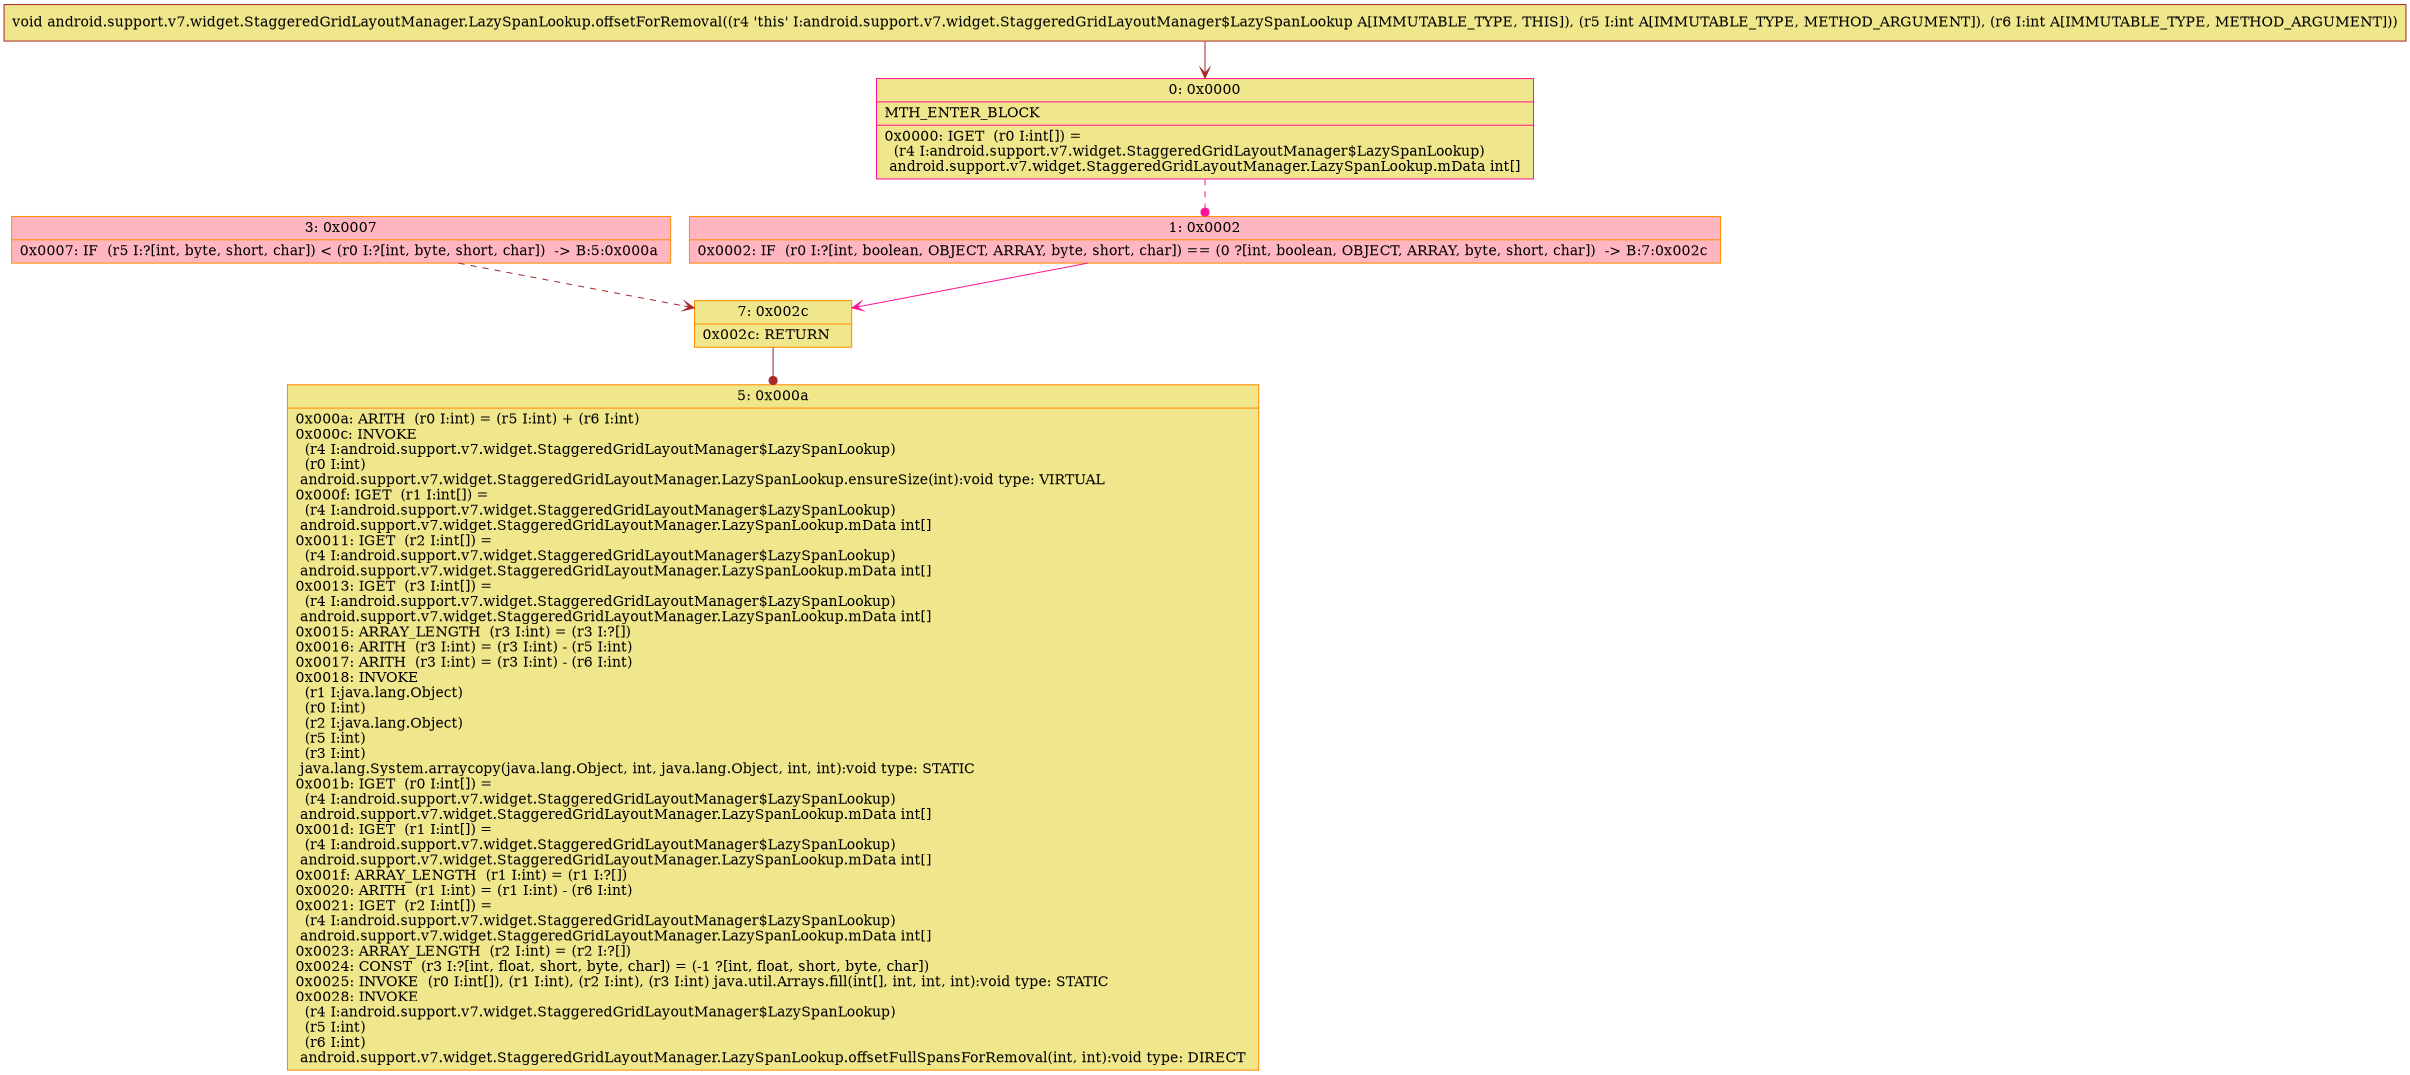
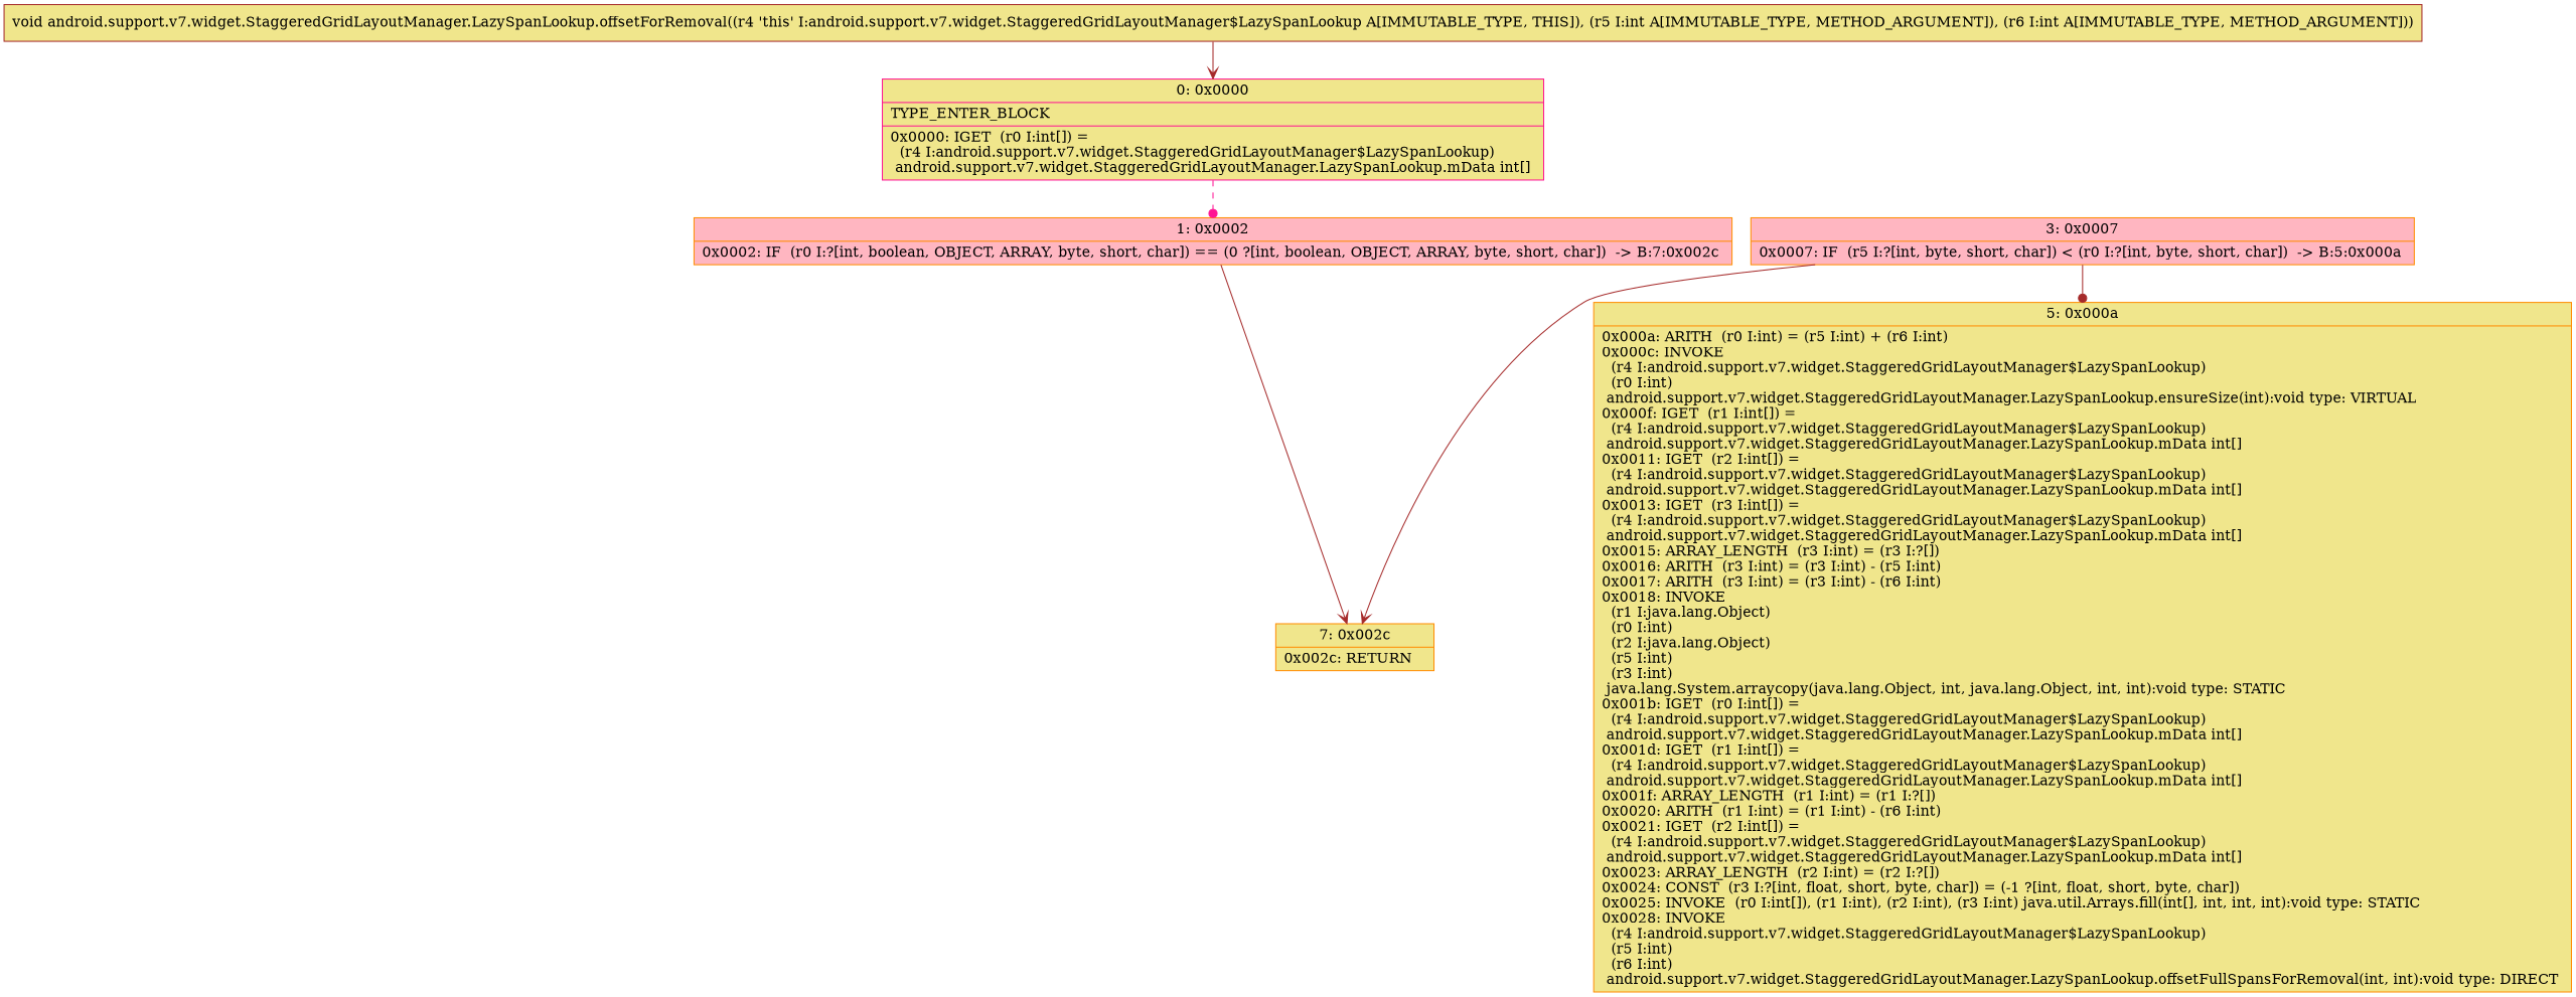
  digraph {
    node [color=darkorange fillcolor=khaki shape=record style=filled]
    edge [arrowhead=vee color=brown]
-   n1 [color=deeppink label="{0\:\ 0x0000|MTH_ENTER_BLOCK\l|0x0000: IGET  (r0 I:int[]) = \l  (r4 I:android.support.v7.widget.StaggeredGridLayoutManager$LazySpanLookup)\l android.support.v7.widget.StaggeredGridLayoutManager.LazySpanLookup.mData int[] \l}"]
+   n1 [color=deeppink label="{0\:\ 0x0000|TYPE_ENTER_BLOCK\l|0x0000: IGET  (r0 I:int[]) = \l  (r4 I:android.support.v7.widget.StaggeredGridLayoutManager$LazySpanLookup)\l android.support.v7.widget.StaggeredGridLayoutManager.LazySpanLookup.mData int[] \l}"]
    n2 [fillcolor=lightpink label="{1\:\ 0x0002|0x0002: IF  (r0 I:?[int, boolean, OBJECT, ARRAY, byte, short, char]) == (0 ?[int, boolean, OBJECT, ARRAY, byte, short, char])  \-\> B:7:0x002c \l}"]
    n3 [label="{7\:\ 0x002c|0x002c: RETURN   \l}"]
    n4 [fillcolor=lightpink label="{3\:\ 0x0007|0x0007: IF  (r5 I:?[int, byte, short, char]) \< (r0 I:?[int, byte, short, char])  \-\> B:5:0x000a \l}"]
    n5 [label="{5\:\ 0x000a|0x000a: ARITH  (r0 I:int) = (r5 I:int) + (r6 I:int) \l0x000c: INVOKE  \l  (r4 I:android.support.v7.widget.StaggeredGridLayoutManager$LazySpanLookup)\l  (r0 I:int)\l android.support.v7.widget.StaggeredGridLayoutManager.LazySpanLookup.ensureSize(int):void type: VIRTUAL \l0x000f: IGET  (r1 I:int[]) = \l  (r4 I:android.support.v7.widget.StaggeredGridLayoutManager$LazySpanLookup)\l android.support.v7.widget.StaggeredGridLayoutManager.LazySpanLookup.mData int[] \l0x0011: IGET  (r2 I:int[]) = \l  (r4 I:android.support.v7.widget.StaggeredGridLayoutManager$LazySpanLookup)\l android.support.v7.widget.StaggeredGridLayoutManager.LazySpanLookup.mData int[] \l0x0013: IGET  (r3 I:int[]) = \l  (r4 I:android.support.v7.widget.StaggeredGridLayoutManager$LazySpanLookup)\l android.support.v7.widget.StaggeredGridLayoutManager.LazySpanLookup.mData int[] \l0x0015: ARRAY_LENGTH  (r3 I:int) = (r3 I:?[]) \l0x0016: ARITH  (r3 I:int) = (r3 I:int) \- (r5 I:int) \l0x0017: ARITH  (r3 I:int) = (r3 I:int) \- (r6 I:int) \l0x0018: INVOKE  \l  (r1 I:java.lang.Object)\l  (r0 I:int)\l  (r2 I:java.lang.Object)\l  (r5 I:int)\l  (r3 I:int)\l java.lang.System.arraycopy(java.lang.Object, int, java.lang.Object, int, int):void type: STATIC \l0x001b: IGET  (r0 I:int[]) = \l  (r4 I:android.support.v7.widget.StaggeredGridLayoutManager$LazySpanLookup)\l android.support.v7.widget.StaggeredGridLayoutManager.LazySpanLookup.mData int[] \l0x001d: IGET  (r1 I:int[]) = \l  (r4 I:android.support.v7.widget.StaggeredGridLayoutManager$LazySpanLookup)\l android.support.v7.widget.StaggeredGridLayoutManager.LazySpanLookup.mData int[] \l0x001f: ARRAY_LENGTH  (r1 I:int) = (r1 I:?[]) \l0x0020: ARITH  (r1 I:int) = (r1 I:int) \- (r6 I:int) \l0x0021: IGET  (r2 I:int[]) = \l  (r4 I:android.support.v7.widget.StaggeredGridLayoutManager$LazySpanLookup)\l android.support.v7.widget.StaggeredGridLayoutManager.LazySpanLookup.mData int[] \l0x0023: ARRAY_LENGTH  (r2 I:int) = (r2 I:?[]) \l0x0024: CONST  (r3 I:?[int, float, short, byte, char]) = (\-1 ?[int, float, short, byte, char]) \l0x0025: INVOKE  (r0 I:int[]), (r1 I:int), (r2 I:int), (r3 I:int) java.util.Arrays.fill(int[], int, int, int):void type: STATIC \l0x0028: INVOKE  \l  (r4 I:android.support.v7.widget.StaggeredGridLayoutManager$LazySpanLookup)\l  (r5 I:int)\l  (r6 I:int)\l android.support.v7.widget.StaggeredGridLayoutManager.LazySpanLookup.offsetFullSpansForRemoval(int, int):void type: DIRECT \l}"]
    n6 [color=brown label="{void android.support.v7.widget.StaggeredGridLayoutManager.LazySpanLookup.offsetForRemoval((r4 'this' I:android.support.v7.widget.StaggeredGridLayoutManager$LazySpanLookup A[IMMUTABLE_TYPE, THIS]), (r5 I:int A[IMMUTABLE_TYPE, METHOD_ARGUMENT]), (r6 I:int A[IMMUTABLE_TYPE, METHOD_ARGUMENT])) }"]
    n1 -> n2 [arrowhead=dot color=deeppink style=dashed]
-   n2 -> n3 [color=deeppink]
-   n4 -> n3 [style=dashed]
-   n3 -> n5 [arrowhead=dot]
+   n2 -> n3
+   n4 -> n3 [style=solid]
+   n4 -> n5 [arrowhead=dot]
    n6 -> n1
  }
